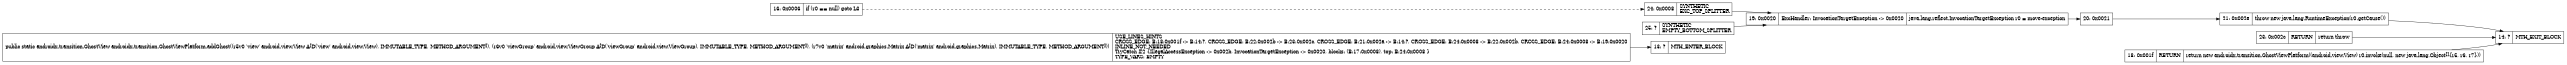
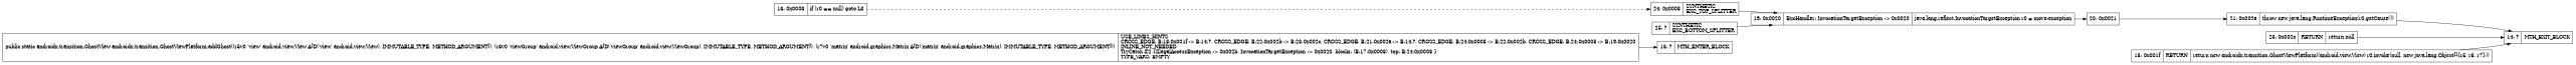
  digraph {
    rankdir=LR
    node [shape=record]
    n1 [label="{13\:\ ?|MTH_ENTER_BLOCK\l}"]
    n2 [label="{16\:\ 0x0006|if (r0 == null) goto L3\l}"]
    n3 [label="{24\:\ 0x0008|SYNTHETIC\lEXC_TOP_SPLITTER\l}"]
-   n4 [label="{23\:\ 0x002c|RETURN\l|return throw\l}"]
+   n4 [label="{23\:\ 0x002c|RETURN\l|return null\l}"]
    n5 [label="{14\:\ ?|MTH_EXIT_BLOCK\l}"]
    n6 [label="{19\:\ 0x0020|ExcHandler: InvocationTargetException \-\> 0x0020\l|java.lang.reflect.InvocationTargetException r0 = move\-exception\l}"]
    n7 [label="{20\:\ 0x0021}"]
    n8 [label="{18\:\ 0x001f|RETURN\l|return new androidx.transition.GhostViewPlatform((android.view.View) r0.invoke(null, new java.lang.Object[]\{r5, r6, r7\}))\l}"]
-   n9 [label="{25\:\ ?|SYNTHETIC\lEMPTY_BOTTOM_SPLITTER\l}"]
+   n9 [label="{25\:\ ?|SYNTHETIC\lEXC_BOTTOM_SPLITTER\l}"]
    n10 [label="{21\:\ 0x002a|throw new java.lang.RuntimeException(r0.getCause())\l}"]
    n11 [label="{public static androidx.transition.GhostView androidx.transition.GhostViewPlatform.addGhost((r5v0 'view' android.view.View A[D('view' android.view.View), IMMUTABLE_TYPE, METHOD_ARGUMENT]), (r6v0 'viewGroup' android.view.ViewGroup A[D('viewGroup' android.view.ViewGroup), IMMUTABLE_TYPE, METHOD_ARGUMENT]), (r7v0 'matrix' android.graphics.Matrix A[D('matrix' android.graphics.Matrix), IMMUTABLE_TYPE, METHOD_ARGUMENT]))  | USE_LINES_HINTS\lCROSS_EDGE: B:18:0x001f \-\> B:14:?, CROSS_EDGE: B:22:0x002b \-\> B:23:0x002c, CROSS_EDGE: B:21:0x002a \-\> B:14:?, CROSS_EDGE: B:24:0x0008 \-\> B:22:0x002b, CROSS_EDGE: B:24:0x0008 \-\> B:19:0x0020\lINLINE_NOT_NEEDED\lTryCatch #2 \{IllegalAccessException \-\> 0x002b, InvocationTargetException \-\> 0x0020, blocks: (B:17:0x0008), top: B:24:0x0008 \}\lTYPE_VARS: EMPTY\l}"]
    n2 -> n3 [style=dashed]
    n3 -> n6
    n4 -> n5
    n6 -> n7
    n7 -> n10
    n8 -> n5
    n9 -> n6
    n10 -> n5
    n11 -> n1
  }
